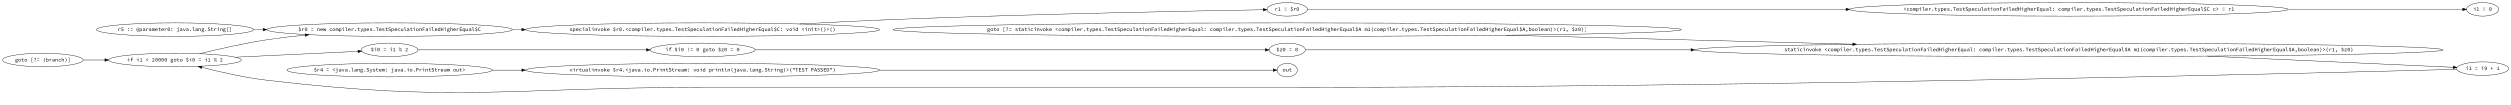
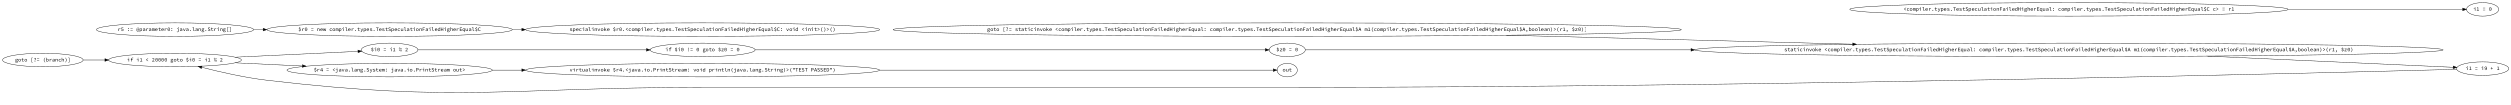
  digraph {
    fontname="Source Code Pro"
    rankdir=LR
    node [fontname="Source Code Pro"]
    edge [fontname="Source Code Pro"]
    "r5 := @parameter0: java.lang.String[]"
    "$r0 = new compiler.types.TestSpeculationFailedHigherEqual$C"
    "specialinvoke $r0.<compiler.types.TestSpeculationFailedHigherEqual$C: void <init>()>()"
-   "r1 = $r0"
    "<compiler.types.TestSpeculationFailedHigherEqual: compiler.types.TestSpeculationFailedHigherEqual$C c> = r1"
    "i1 = 0"
    "goto [?= (branch)]"
    "if i1 < 20000 goto $i0 = i1 % 2"
    "$i0 = i1 % 2"
    "$r4 = <java.lang.System: java.io.PrintStream out>"
    "if $i0 != 0 goto $z0 = 0"
    "$z0 = 0"
    "staticinvoke <compiler.types.TestSpeculationFailedHigherEqual: compiler.types.TestSpeculationFailedHigherEqual$A m1(compiler.types.TestSpeculationFailedHigherEqual$A,boolean)>(r1, $z0)"
    "goto [?= staticinvoke <compiler.types.TestSpeculationFailedHigherEqual: compiler.types.TestSpeculationFailedHigherEqual$A m1(compiler.types.TestSpeculationFailedHigherEqual$A,boolean)>(r1, $z0)]"
    n15 [label="i1 = i9 + 1"]
    "virtualinvoke $r4.<java.io.PrintStream: void println(java.lang.String)>(\"TEST PASSED\")"
    n17 [label=out]
    "r5 := @parameter0: java.lang.String[]" -> "$r0 = new compiler.types.TestSpeculationFailedHigherEqual$C"
    "$r0 = new compiler.types.TestSpeculationFailedHigherEqual$C" -> "specialinvoke $r0.<compiler.types.TestSpeculationFailedHigherEqual$C: void <init>()>()"
-   "specialinvoke $r0.<compiler.types.TestSpeculationFailedHigherEqual$C: void <init>()>()" -> "r1 = $r0"
-   "r1 = $r0" -> "<compiler.types.TestSpeculationFailedHigherEqual: compiler.types.TestSpeculationFailedHigherEqual$C c> = r1"
    "<compiler.types.TestSpeculationFailedHigherEqual: compiler.types.TestSpeculationFailedHigherEqual$C c> = r1" -> "i1 = 0"
    "goto [?= (branch)]" -> "if i1 < 20000 goto $i0 = i1 % 2"
    "if i1 < 20000 goto $i0 = i1 % 2" -> "$i0 = i1 % 2"
-   "if i1 < 20000 goto $i0 = i1 % 2" -> "$r0 = new compiler.types.TestSpeculationFailedHigherEqual$C"
+   "if i1 < 20000 goto $i0 = i1 % 2" -> "$r4 = <java.lang.System: java.io.PrintStream out>"
    "$i0 = i1 % 2" -> "if $i0 != 0 goto $z0 = 0"
    "$r4 = <java.lang.System: java.io.PrintStream out>" -> "virtualinvoke $r4.<java.io.PrintStream: void println(java.lang.String)>(\"TEST PASSED\")"
    "if $i0 != 0 goto $z0 = 0" -> "$z0 = 0"
    "$z0 = 0" -> "staticinvoke <compiler.types.TestSpeculationFailedHigherEqual: compiler.types.TestSpeculationFailedHigherEqual$A m1(compiler.types.TestSpeculationFailedHigherEqual$A,boolean)>(r1, $z0)"
    "staticinvoke <compiler.types.TestSpeculationFailedHigherEqual: compiler.types.TestSpeculationFailedHigherEqual$A m1(compiler.types.TestSpeculationFailedHigherEqual$A,boolean)>(r1, $z0)" -> n15
    "goto [?= staticinvoke <compiler.types.TestSpeculationFailedHigherEqual: compiler.types.TestSpeculationFailedHigherEqual$A m1(compiler.types.TestSpeculationFailedHigherEqual$A,boolean)>(r1, $z0)]" -> "staticinvoke <compiler.types.TestSpeculationFailedHigherEqual: compiler.types.TestSpeculationFailedHigherEqual$A m1(compiler.types.TestSpeculationFailedHigherEqual$A,boolean)>(r1, $z0)"
    n15 -> "if i1 < 20000 goto $i0 = i1 % 2"
    "virtualinvoke $r4.<java.io.PrintStream: void println(java.lang.String)>(\"TEST PASSED\")" -> n17
  }
